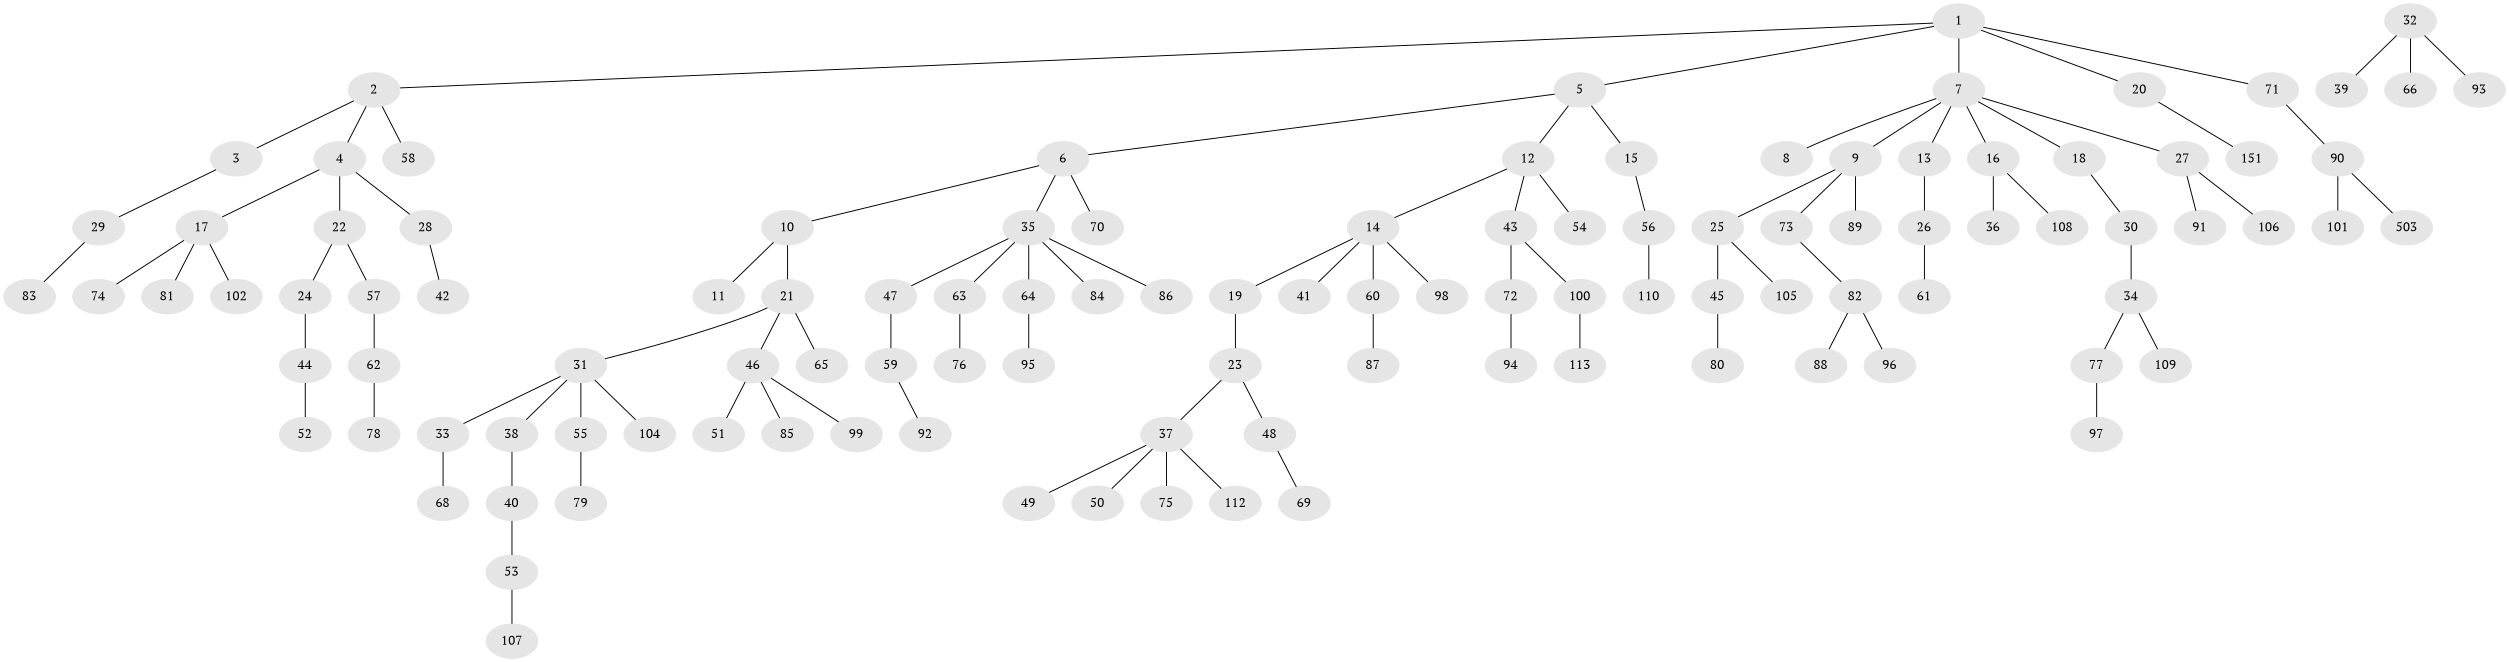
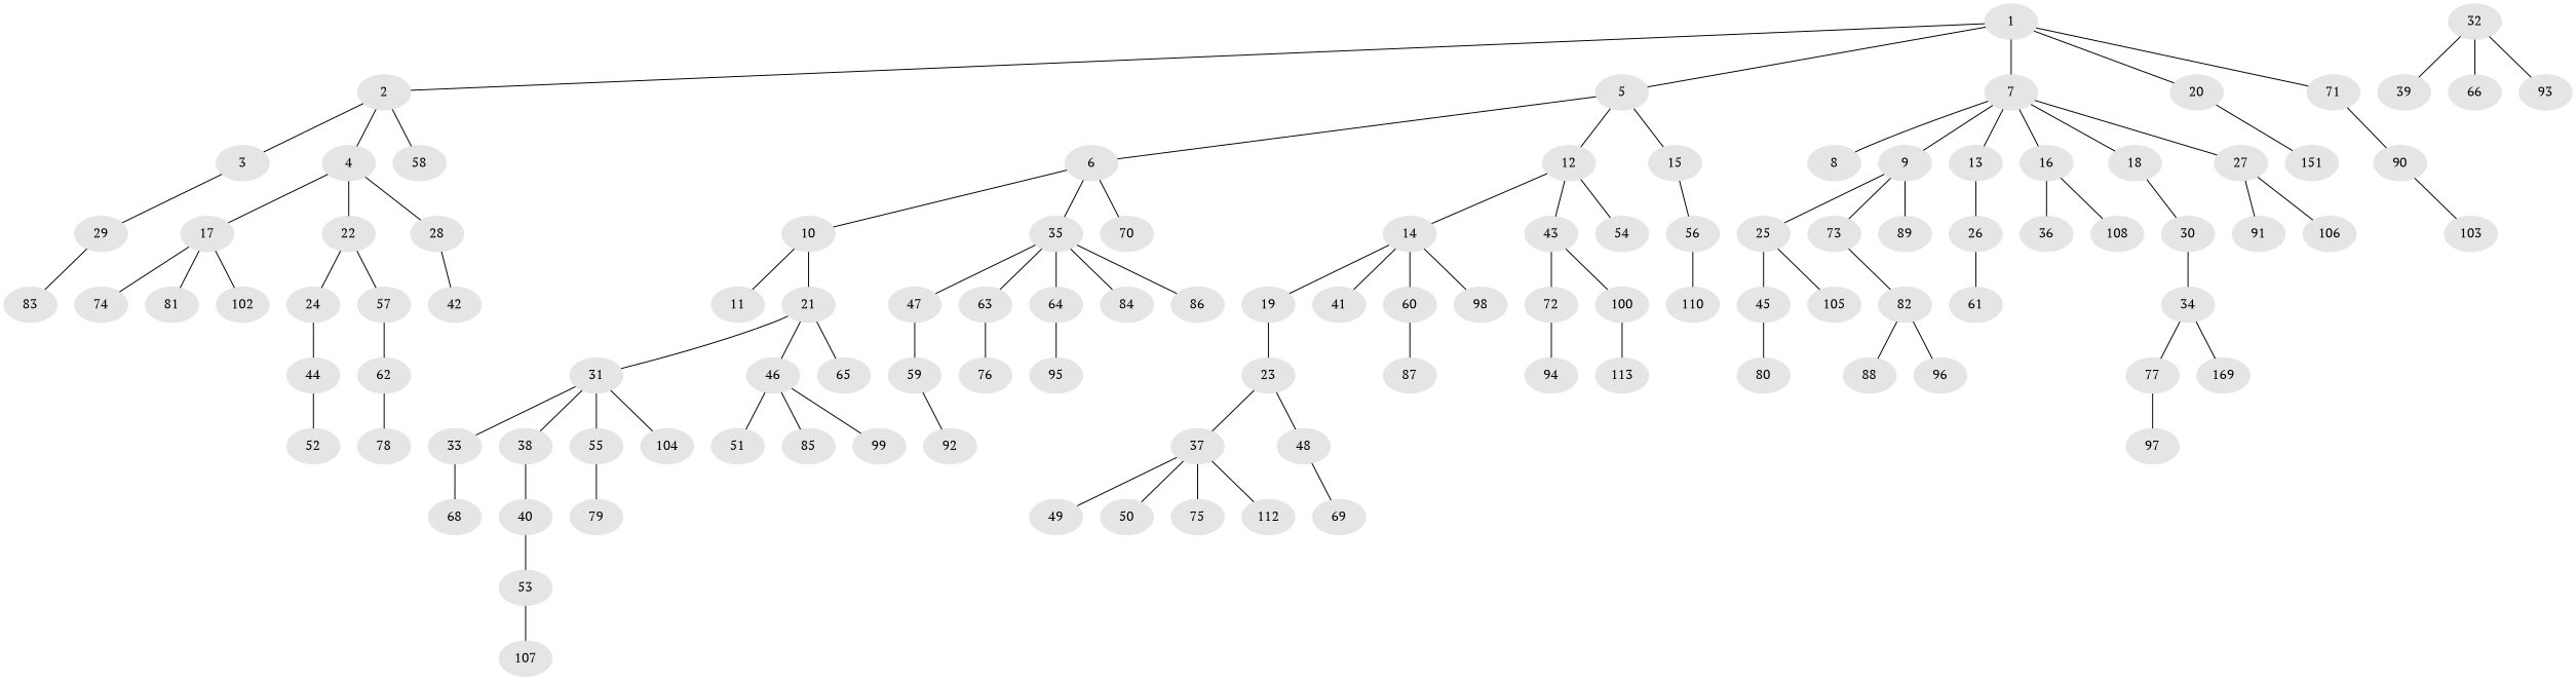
  graph {
    fontname="PT Serif"
    node [color=gray90 fontname="PT Serif" style=filled]
    edge [fontname="PT Serif"]
    1
    2
    5
    7
    20
    71
    3
    4
    58
    6
    12
    15
    8
    9
    13
    16
    18
    27
    n19 [label=151]
    90
    29
    17
    22
    28
    83
    74
    81
    102
    24
    57
    42
    10
    35
    70
    14
    43
    54
    56
    11
    21
    47
    63
    64
    84
    86
    25
    73
    89
    26
    36
    108
    30
    91
    106
    45
    105
    82
    31
    46
    65
    19
    41
    60
    98
    72
    100
    61
    23
    87
    110
    32
    39
    66
    93
    34
    37
    48
    33
    38
    55
    104
    51
    85
    99
    44
    62
    49
    50
    75
    112
    69
    52
    80
    77
-   109
+   109 [label=169]
    68
    40
    79
    97
    59
    76
    95
    53
    107
    94
    113
    92
    78
-   101
-   103 [label=503]
+   103
    88
    96
    1 -- 2
    1 -- 5
    1 -- 7
    1 -- 20
    1 -- 71
    2 -- 3
    2 -- 4
    2 -- 58
    5 -- 6
    5 -- 12
    5 -- 15
    7 -- 8
    7 -- 9
    7 -- 13
    7 -- 16
    7 -- 18
    7 -- 27
    20 -- n19
    71 -- 90
    3 -- 29
    4 -- 17
    4 -- 22
    4 -- 28
    6 -- 10
    6 -- 35
    6 -- 70
    12 -- 14
    12 -- 43
    12 -- 54
    15 -- 56
    9 -- 25
    9 -- 73
    9 -- 89
    13 -- 26
    16 -- 36
    16 -- 108
    18 -- 30
    27 -- 91
    27 -- 106
-   90 -- 101
    90 -- 103
    29 -- 83
    17 -- 74
    17 -- 81
    17 -- 102
    22 -- 24
    22 -- 57
    28 -- 42
    24 -- 44
    57 -- 62
    10 -- 11
    10 -- 21
    35 -- 47
    35 -- 63
    35 -- 64
    35 -- 84
    35 -- 86
    14 -- 19
    14 -- 41
    14 -- 60
    14 -- 98
    43 -- 72
    43 -- 100
    56 -- 110
    21 -- 31
    21 -- 46
    21 -- 65
    47 -- 59
    63 -- 76
    64 -- 95
    25 -- 45
    25 -- 105
    73 -- 82
    26 -- 61
    30 -- 34
    45 -- 80
    82 -- 88
    82 -- 96
    31 -- 33
    31 -- 38
    31 -- 55
    31 -- 104
    46 -- 51
    46 -- 85
    46 -- 99
    19 -- 23
    60 -- 87
    72 -- 94
    100 -- 113
    23 -- 37
    23 -- 48
    32 -- 39
    32 -- 66
    32 -- 93
    34 -- 77
    34 -- 109
    37 -- 49
    37 -- 50
    37 -- 75
    37 -- 112
    48 -- 69
    33 -- 68
    38 -- 40
    55 -- 79
    44 -- 52
    62 -- 78
    77 -- 97
    40 -- 53
    59 -- 92
    53 -- 107
  }
